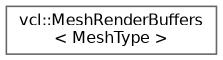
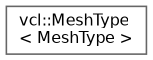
  digraph {
    rankdir=LR
-   n1 [color=grey40 fillcolor=white fontname=Helvetica fontsize=10 height=0.2 label="vcl::MeshRenderBuffers\l\< MeshType \>" shape=box style=filled width=0.4]
+   n1 [color=grey40 fillcolor=white fontname=Helvetica fontsize=10 height=0.2 label="vcl::MeshType\l\< MeshType \>" shape=box style=filled width=0.4]
  }
